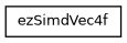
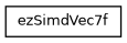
  digraph {
    rankdir=LR
-   n1 [color=black fillcolor=white fontname=Helvetica fontsize=10 height=0.2 label=ezSimdVec4f shape=record style=filled width=0.4]
+   n1 [color=black fillcolor=white fontname=Helvetica fontsize=10 height=0.2 label=ezSimdVec7f shape=record style=filled width=0.4]
  }
